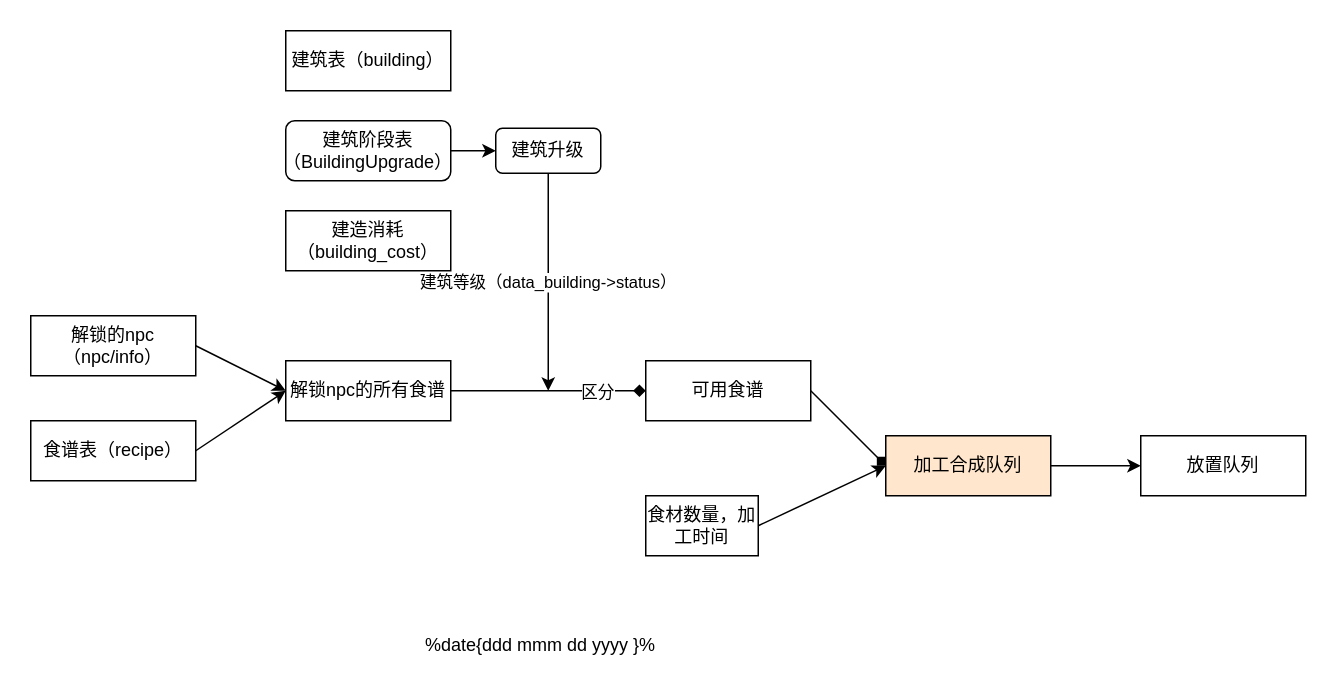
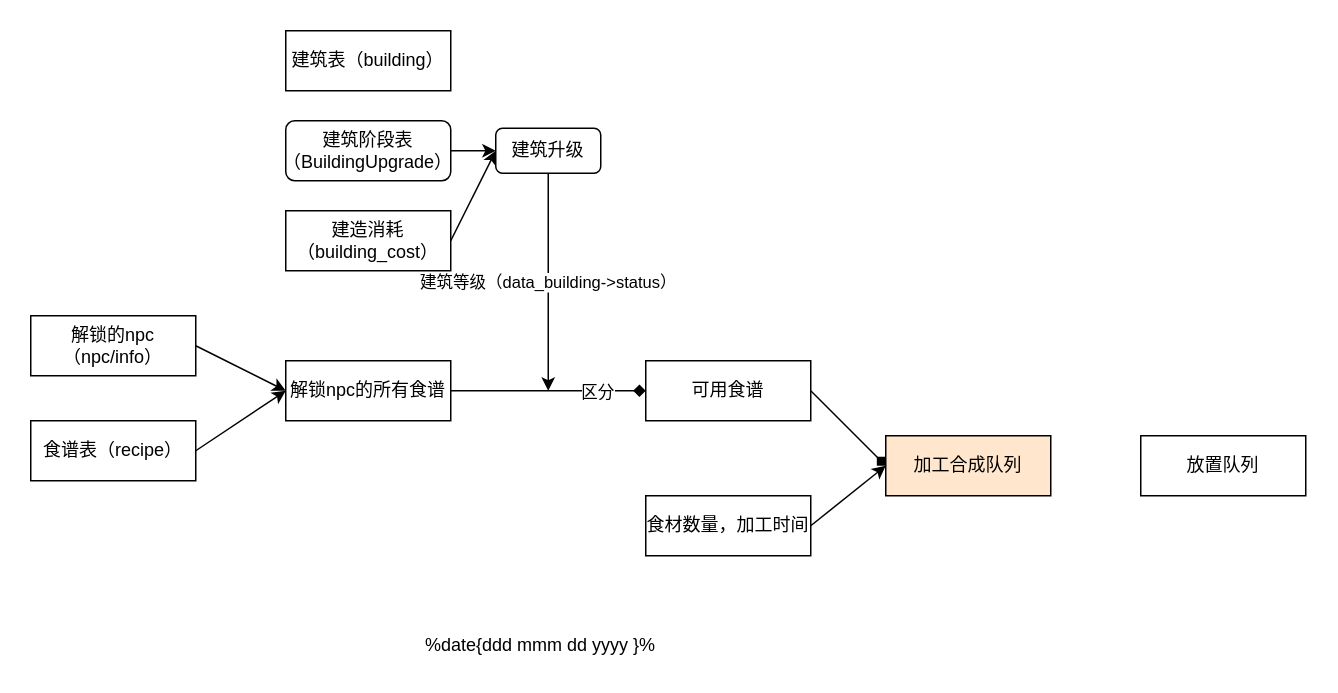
  <mxCell id="0" />
  <mxCell id="1" parent="0" />
  <mxCell id="2" value="建筑升级" style="rounded=1;whiteSpace=wrap;html=1;" vertex="1" parent="1"><mxGeometry x="330" y="85" width="70" height="30" as="geometry" /></mxCell>
  <mxCell id="3" value="建筑表（building）" style="rounded=0;whiteSpace=wrap;html=1;" vertex="1" parent="1"><mxGeometry x="190" y="20" width="110" height="40" as="geometry" /></mxCell>
  <mxCell id="4" value="" style="edgeStyle=orthogonalEdgeStyle;rounded=0;orthogonalLoop=1;jettySize=auto;html=1;" edge="1" parent="1" source="5" target="2"><mxGeometry relative="1" as="geometry" /></mxCell>
  <mxCell id="5" value="建筑阶段表（BuildingUpgrade）" style="whiteSpace=wrap;html=1;rounded=1;" vertex="1" parent="1"><mxGeometry x="190" y="80" width="110" height="40" as="geometry" /></mxCell>
  <mxCell id="6" value="建造消耗（building_cost）" style="rounded=0;whiteSpace=wrap;html=1;" vertex="1" parent="1"><mxGeometry x="190" y="140" width="110" height="40" as="geometry" /></mxCell>
+ <mxCell id="7" value="" style="endArrow=classic;html=1;exitX=1;exitY=0.5;exitDx=0;exitDy=0;entryX=0;entryY=0.5;entryDx=0;entryDy=0;" edge="1" parent="1" source="6" target="2"><mxGeometry width="50" height="50" relative="1" as="geometry"><mxPoint x="120" y="250" as="sourcePoint" /><mxPoint x="200" y="80" as="targetPoint" /></mxGeometry></mxCell>
  <mxCell id="8" value="解锁的npc（npc/info）" style="rounded=0;whiteSpace=wrap;html=1;" vertex="1" parent="1"><mxGeometry x="20" y="210" width="110" height="40" as="geometry" /></mxCell>
  <mxCell id="9" value="食谱表（recipe）" style="rounded=0;whiteSpace=wrap;html=1;" vertex="1" parent="1"><mxGeometry x="20" y="280" width="110" height="40" as="geometry" /></mxCell>
  <mxCell id="10" value="解锁npc的所有食谱" style="rounded=0;whiteSpace=wrap;html=1;" vertex="1" parent="1"><mxGeometry x="190" y="240" width="110" height="40" as="geometry" /></mxCell>
  <mxCell id="11" value="" style="endArrow=classic;html=1;exitX=1;exitY=0.5;exitDx=0;exitDy=0;entryX=0;entryY=0.5;entryDx=0;entryDy=0;" edge="1" parent="1" source="8" target="10"><mxGeometry width="50" height="50" relative="1" as="geometry"><mxPoint x="400" y="320" as="sourcePoint" /><mxPoint x="450" y="270" as="targetPoint" /></mxGeometry></mxCell>
  <mxCell id="12" value="" style="endArrow=classic;html=1;exitX=1;exitY=0.5;exitDx=0;exitDy=0;" edge="1" parent="1" source="9"><mxGeometry width="50" height="50" relative="1" as="geometry"><mxPoint x="400" y="320" as="sourcePoint" /><mxPoint x="190" y="260" as="targetPoint" /></mxGeometry></mxCell>
  <mxCell id="13" value="可用食谱" style="rounded=0;whiteSpace=wrap;html=1;" vertex="1" parent="1"><mxGeometry x="430" y="240" width="110" height="40" as="geometry" /></mxCell>
  <mxCell id="14" value="" style="endArrow=diamond;html=1;exitX=1;exitY=0.5;exitDx=0;exitDy=0;entryX=0;entryY=0.5;entryDx=0;entryDy=0;" edge="1" parent="1" source="10" target="13"><mxGeometry width="50" height="50" relative="1" as="geometry"><mxPoint x="400" y="320" as="sourcePoint" /><mxPoint x="450" y="270" as="targetPoint" /></mxGeometry></mxCell>
  <mxCell id="15" value="区分" style="edgeLabel;html=1;align=center;verticalAlign=middle;resizable=0;points=[];" vertex="1" connectable="0" parent="14"><mxGeometry x="0.492" relative="1" as="geometry"><mxPoint as="offset" /></mxGeometry></mxCell>
  <mxCell id="16" value="建筑等级（data_building-&amp;gt;status）" style="endArrow=classic;html=1;exitX=0.5;exitY=1;exitDx=0;exitDy=0;" edge="1" parent="1" source="2"><mxGeometry width="50" height="50" relative="1" as="geometry"><mxPoint x="400" y="320" as="sourcePoint" /><mxPoint x="365" y="260" as="targetPoint" /></mxGeometry></mxCell>
- <mxCell id="17" value="食材数量，加工时间" style="rounded=0;whiteSpace=wrap;html=1;" vertex="1" parent="1"><mxGeometry x="430" y="330" width="75" height="40" as="geometry" /></mxCell>
+ <mxCell id="17" value="食材数量，加工时间" style="rounded=0;whiteSpace=wrap;html=1;" vertex="1" parent="1"><mxGeometry x="430" y="330" width="110" height="40" as="geometry" /></mxCell>
  <mxCell id="18" value="加工合成队列" style="rounded=0;whiteSpace=wrap;html=1;fillColor=#ffe6cc;" vertex="1" parent="1"><mxGeometry x="590" y="290" width="110" height="40" as="geometry" /></mxCell>
  <mxCell id="19" value="" style="endArrow=diamond;html=1;entryX=0;entryY=0.5;entryDx=0;entryDy=0;exitX=1;exitY=0.5;exitDx=0;exitDy=0;" edge="1" parent="1" source="13" target="18"><mxGeometry width="50" height="50" relative="1" as="geometry"><mxPoint x="400" y="320" as="sourcePoint" /><mxPoint x="450" y="270" as="targetPoint" /></mxGeometry></mxCell>
  <mxCell id="20" value="" style="endArrow=classic;html=1;exitX=1;exitY=0.5;exitDx=0;exitDy=0;entryX=0;entryY=0.5;entryDx=0;entryDy=0;" edge="1" parent="1" source="17" target="18"><mxGeometry width="50" height="50" relative="1" as="geometry"><mxPoint x="590" y="460" as="sourcePoint" /><mxPoint x="640" y="410" as="targetPoint" /></mxGeometry></mxCell>
  <mxCell id="21" value="放置队列" style="rounded=0;whiteSpace=wrap;html=1;" vertex="1" parent="1"><mxGeometry x="760" y="290" width="110" height="40" as="geometry" /></mxCell>
- <mxCell id="22" value="" style="endArrow=classic;html=1;exitX=1;exitY=0.5;exitDx=0;exitDy=0;entryX=0;entryY=0.5;entryDx=0;entryDy=0;" edge="1" parent="1" source="18" target="21"><mxGeometry width="50" height="50" relative="1" as="geometry"><mxPoint x="650" y="470" as="sourcePoint" /><mxPoint x="700" y="420" as="targetPoint" /></mxGeometry></mxCell>
  <mxCell id="23" value="%date{ddd mmm dd yyyy }% glong" style="text;html=1;strokeColor=none;fillColor=none;align=center;verticalAlign=middle;whiteSpace=wrap;overflow=hidden;" vertex="1" parent="1"><mxGeometry x="280" y="420" width="160" height="20" as="geometry" /></mxCell>
